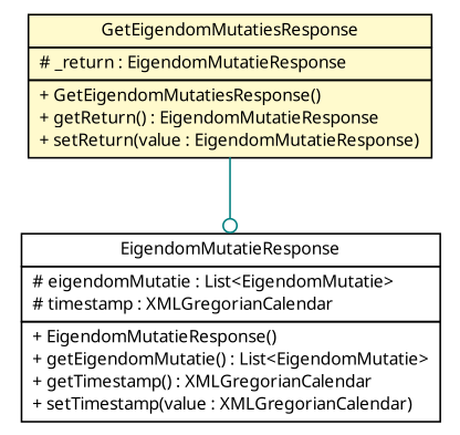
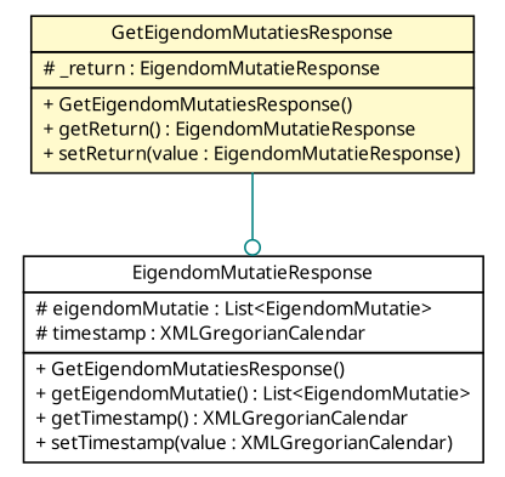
  digraph {
    nodesep=0.25
    ranksep=0.5
    fontname="Noto Sans"
    node [fontcolor=black fontname="Noto Sans" fontsize=10.0 shape=plaintext]
-   n1 [label=<<table title="nl.b3p.brmo.soap.eigendom.EigendomMutatieResponse" border="0" cellborder="1" cellspacing="0" cellpadding="2" port="p" href="./EigendomMutatieResponse.html"> 		<tr><td><table border="0" cellspacing="0" cellpadding="1"> <tr><td align="center" balign="center"> EigendomMutatieResponse </td></tr> 		</table></td></tr> 		<tr><td><table border="0" cellspacing="0" cellpadding="1"> <tr><td align="left" balign="left"> # eigendomMutatie : List&lt;EigendomMutatie&gt; </td></tr> <tr><td align="left" balign="left"> # timestamp : XMLGregorianCalendar </td></tr> 		</table></td></tr> 		<tr><td><table border="0" cellspacing="0" cellpadding="1"> <tr><td align="left" balign="left"> + EigendomMutatieResponse() </td></tr> <tr><td align="left" balign="left"> + getEigendomMutatie() : List&lt;EigendomMutatie&gt; </td></tr> <tr><td align="left" balign="left"> + getTimestamp() : XMLGregorianCalendar </td></tr> <tr><td align="left" balign="left"> + setTimestamp(value : XMLGregorianCalendar) </td></tr> 		</table></td></tr> 		</table>>]
+   n1 [label=<<table title="nl.b3p.brmo.soap.eigendom.EigendomMutatieResponse" border="0" cellborder="1" cellspacing="0" cellpadding="2" port="p" href="./EigendomMutatieResponse.html"> 		<tr><td><table border="0" cellspacing="0" cellpadding="1"> <tr><td align="center" balign="center"> EigendomMutatieResponse </td></tr> 		</table></td></tr> 		<tr><td><table border="0" cellspacing="0" cellpadding="1"> <tr><td align="left" balign="left"> # eigendomMutatie : List&lt;EigendomMutatie&gt; </td></tr> <tr><td align="left" balign="left"> # timestamp : XMLGregorianCalendar </td></tr> 		</table></td></tr> 		<tr><td><table border="0" cellspacing="0" cellpadding="1"> <tr><td align="left" balign="left"> + GetEigendomMutatiesResponse() </td></tr> <tr><td align="left" balign="left"> + getEigendomMutatie() : List&lt;EigendomMutatie&gt; </td></tr> <tr><td align="left" balign="left"> + getTimestamp() : XMLGregorianCalendar </td></tr> <tr><td align="left" balign="left"> + setTimestamp(value : XMLGregorianCalendar) </td></tr> 		</table></td></tr> 		</table>>]
    n2 [label=<<table title="nl.b3p.brmo.soap.eigendom.GetEigendomMutatiesResponse" border="0" cellborder="1" cellspacing="0" cellpadding="2" port="p" bgcolor="lemonChiffon" href="./GetEigendomMutatiesResponse.html"> 		<tr><td><table border="0" cellspacing="0" cellpadding="1"> <tr><td align="center" balign="center"> GetEigendomMutatiesResponse </td></tr> 		</table></td></tr> 		<tr><td><table border="0" cellspacing="0" cellpadding="1"> <tr><td align="left" balign="left"> # _return : EigendomMutatieResponse </td></tr> 		</table></td></tr> 		<tr><td><table border="0" cellspacing="0" cellpadding="1"> <tr><td align="left" balign="left"> + GetEigendomMutatiesResponse() </td></tr> <tr><td align="left" balign="left"> + getReturn() : EigendomMutatieResponse </td></tr> <tr><td align="left" balign="left"> + setReturn(value : EigendomMutatieResponse) </td></tr> 		</table></td></tr> 		</table>>]
    n2 -> n1 [arrowhead=odot color=teal fontcolor=black fontname="Noto Sans" fontsize=10.0 headport=p labelfontname=Helvetica labelfontsize=10 tailport=p]
  }
